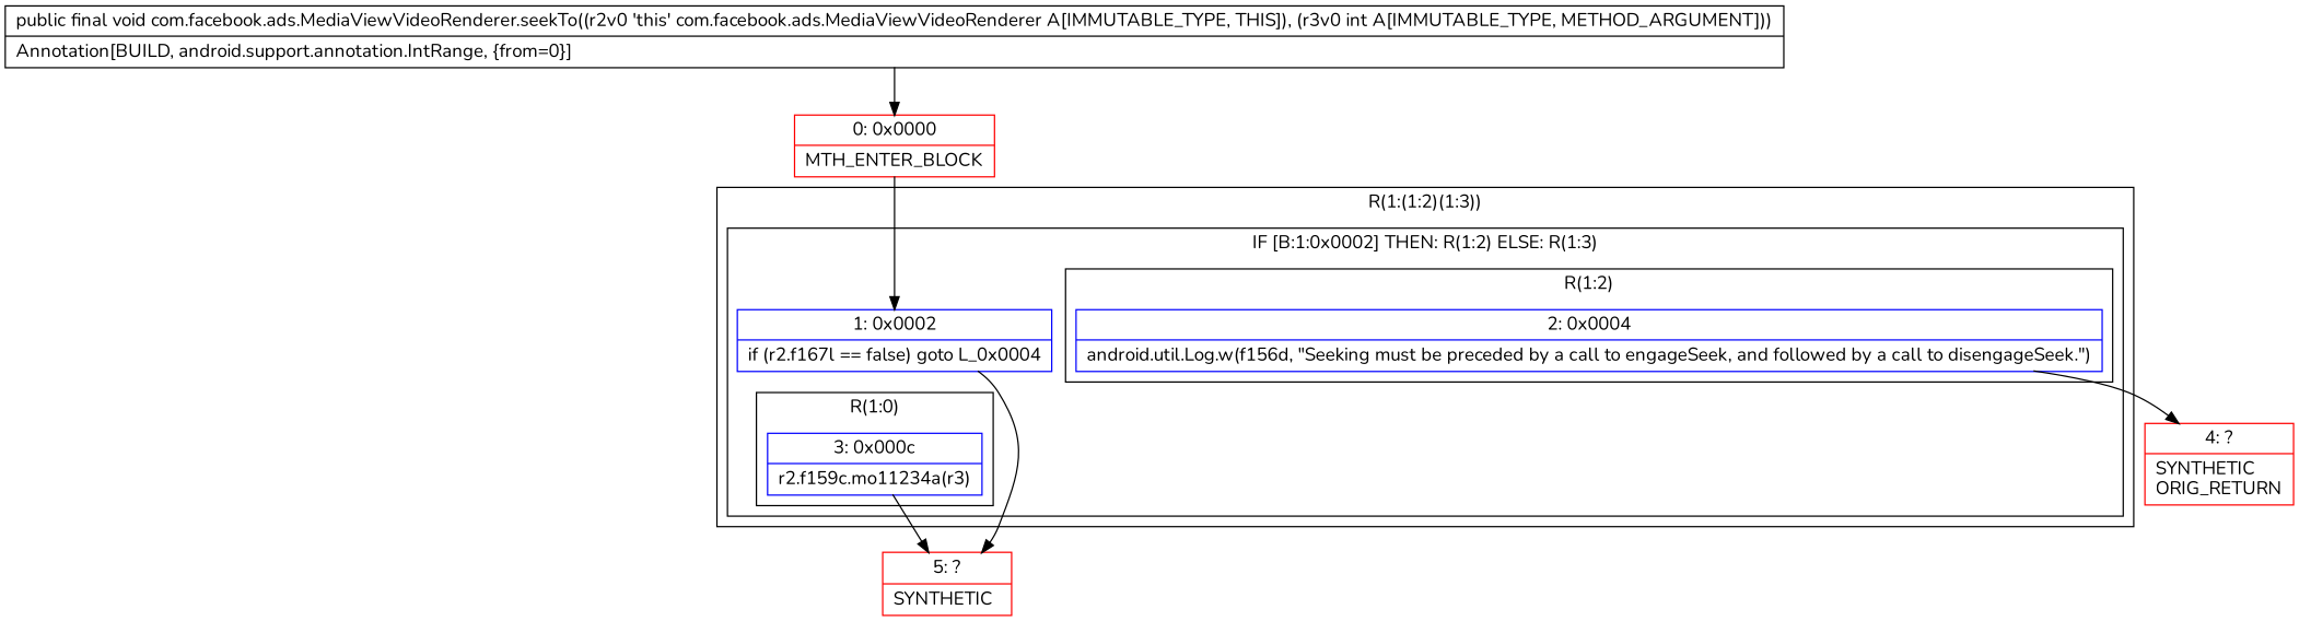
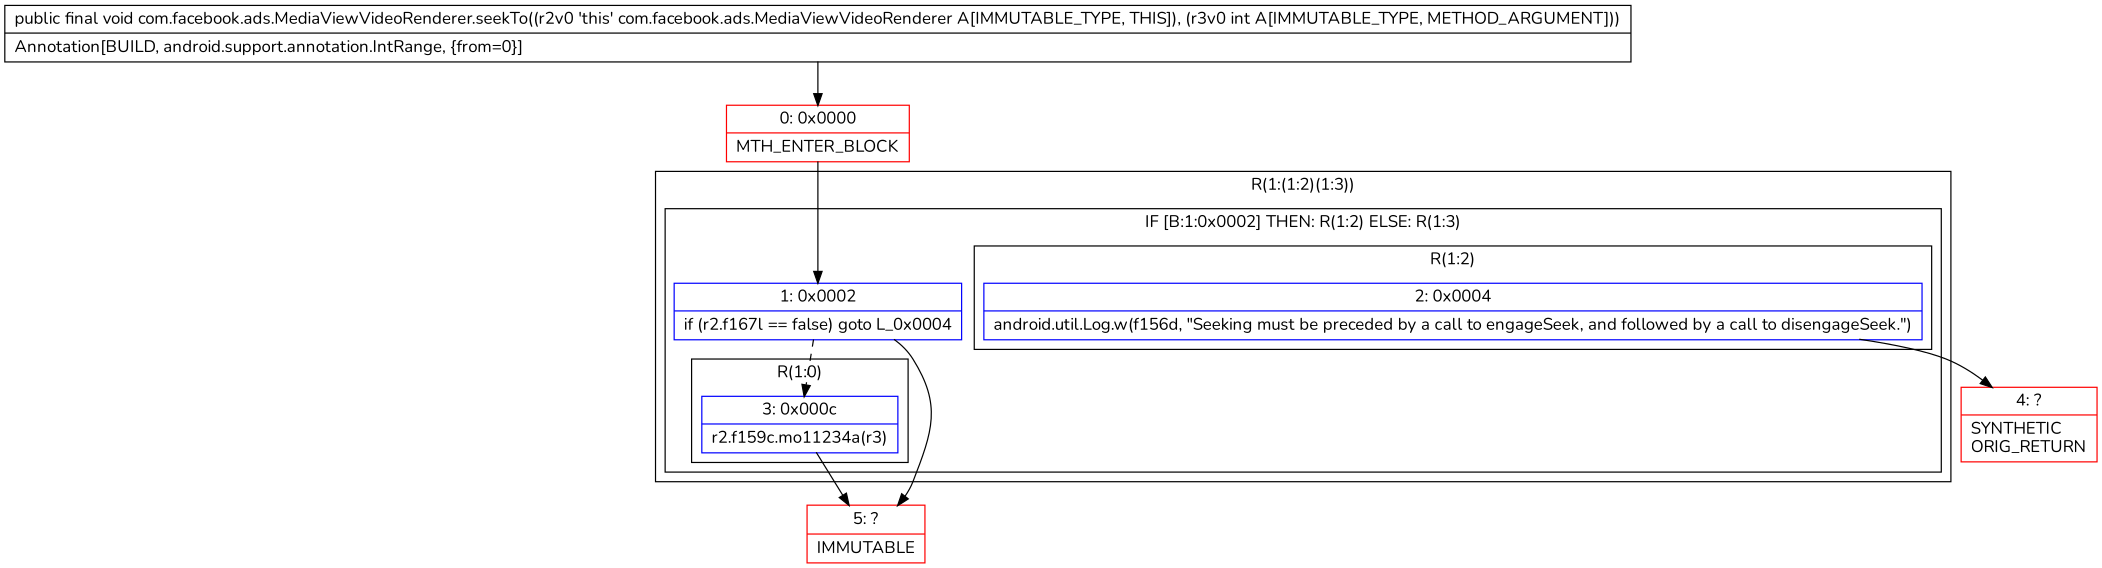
  digraph {
    fontname=Nunito
    node [color=blue fontname=Nunito shape=record]
    edge [fontname=Nunito]
    n1 [label="{2\:\ 0x0004|android.util.Log.w(f156d, \"Seeking must be preceded by a call to engageSeek, and followed by a call to disengageSeek.\")\l}"]
    n2 [label="{3\:\ 0x000c|r2.f159c.mo11234a(r3)\l}"]
    n3 [label="{1\:\ 0x0002|if (r2.f167l == false) goto L_0x0004\l}"]
    n4 [color=red label="{4\:\ ?|SYNTHETIC\lORIG_RETURN\l}"]
-   n5 [color=red label="{5\:\ ?|SYNTHETIC\l}"]
+   n5 [color=red label="{5\:\ ?|IMMUTABLE\l}"]
    n6 [color=red label="{0\:\ 0x0000|MTH_ENTER_BLOCK\l}"]
    n7 [label="{public final void com.facebook.ads.MediaViewVideoRenderer.seekTo((r2v0 'this' com.facebook.ads.MediaViewVideoRenderer A[IMMUTABLE_TYPE, THIS]), (r3v0 int A[IMMUTABLE_TYPE, METHOD_ARGUMENT]))  | Annotation[BUILD, android.support.annotation.IntRange, \{from=0\}]\l}" color=""]
    subgraph cluster_1 {
      label="R(1:(1:2)(1:3))"
      subgraph cluster_2 {
        label="IF [B:1:0x0002] THEN: R(1:2) ELSE: R(1:3)"
        n3
        subgraph cluster_3 {
          label="R(1:2)"
          n1
        }
        subgraph cluster_4 {
          label="R(1:0)"
          n2
        }
      }
    }
    n1 -> n4
    n2 -> n5
+   n3 -> n2 [style=dashed]
    n3 -> n5
    n6 -> n3
    n7 -> n6
  }
